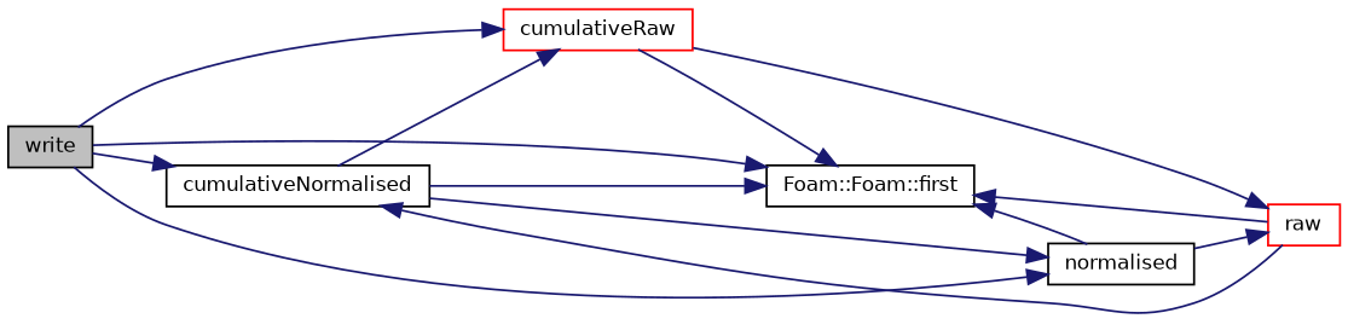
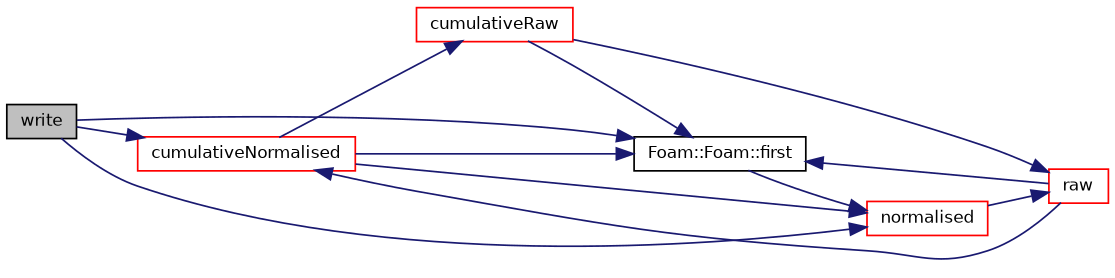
  digraph {
    rankdir=LR
    node [color=red fontname=Helvetica fontsize=10 shape=record]
    edge [color=midnightblue fontname=Helvetica fontsize=10 labelfontname=Helvetica labelfontsize=10 style=solid]
    n1 [color=black fillcolor=grey75 fontcolor=black height=0.2 label=write style=filled width=0.4]
-   n2 [color=black height=0.2 label=cumulativeNormalised width=0.4]
+   n2 [height=0.2 label=cumulativeNormalised width=0.4]
    n3 [height=0.2 label=cumulativeRaw width=0.4]
    n4 [color=black height=0.2 label="Foam::Foam::first" width=0.4]
-   n5 [color=black height=0.2 label=normalised width=0.4]
+   n5 [height=0.2 label=normalised width=0.4]
    n6 [height=0.2 label=raw width=0.4]
    n1 -> n2
-   n1 -> n3
    n1 -> n4
    n1 -> n5
    n2 -> n3
    n2 -> n4
    n2 -> n5
    n3 -> n4
    n3 -> n6
-   n5 -> n4
+   n4 -> n5
    n5 -> n6
    n6 -> n2
    n6 -> n4
  }
